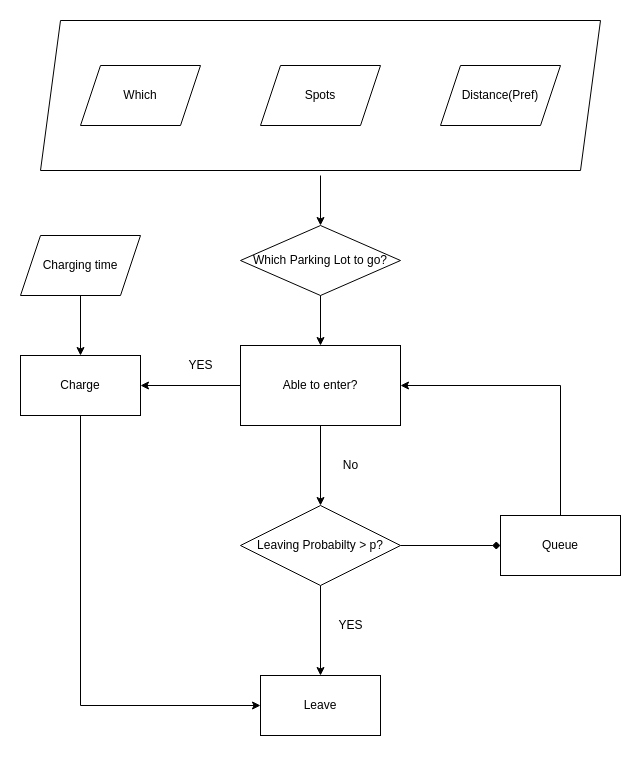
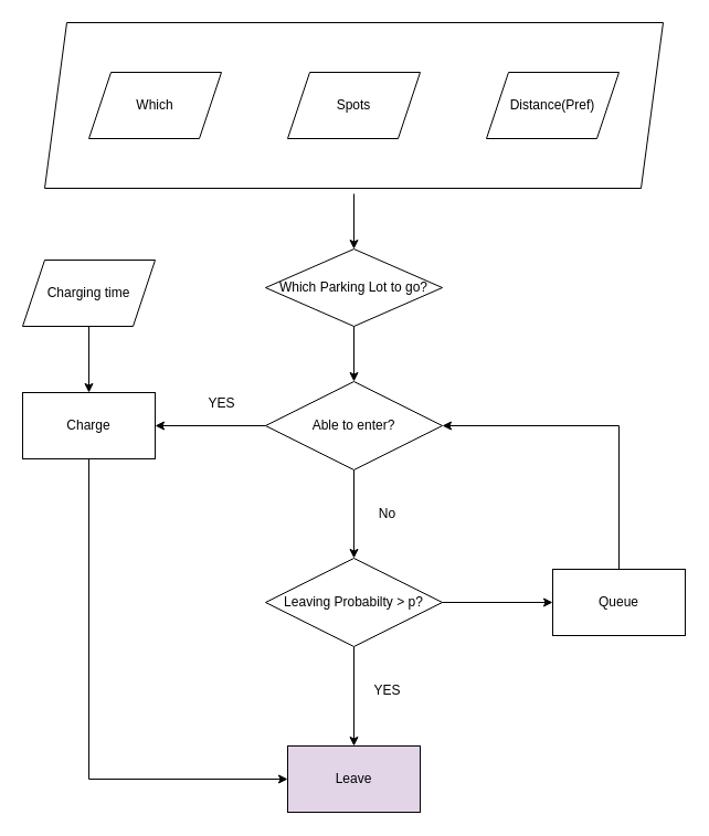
  <mxCell id="0" />
  <mxCell id="1" parent="0" />
  <mxCell id="2" value="" style="shape=parallelogram;perimeter=parallelogramPerimeter;whiteSpace=wrap;html=1;fixedSize=1;" parent="1" vertex="1"><mxGeometry x="40" y="20" width="560" height="150" as="geometry" /></mxCell>
  <mxCell id="3" value="Which" style="shape=parallelogram;perimeter=parallelogramPerimeter;whiteSpace=wrap;html=1;fixedSize=1;" parent="1" vertex="1"><mxGeometry x="80" y="65" width="120" height="60" as="geometry" /></mxCell>
  <mxCell id="4" value="Spots" style="shape=parallelogram;perimeter=parallelogramPerimeter;whiteSpace=wrap;html=1;fixedSize=1;" parent="1" vertex="1"><mxGeometry x="260" y="65" width="120" height="60" as="geometry" /></mxCell>
  <mxCell id="5" value="Distance(Pref)" style="shape=parallelogram;perimeter=parallelogramPerimeter;whiteSpace=wrap;html=1;fixedSize=1;" parent="1" vertex="1"><mxGeometry x="440" y="65" width="120" height="60" as="geometry" /></mxCell>
  <mxCell id="6" value="" style="endArrow=classic;html=1;rounded=0;" parent="1" edge="1"><mxGeometry width="50" height="50" relative="1" as="geometry"><mxPoint x="320" y="175" as="sourcePoint" /><mxPoint x="320" y="225" as="targetPoint" /></mxGeometry></mxCell>
  <mxCell id="7" value="Which Parking Lot to go?" style="rhombus;whiteSpace=wrap;html=1;" parent="1" vertex="1"><mxGeometry x="240" y="225" width="160" height="70" as="geometry" /></mxCell>
  <mxCell id="8" value="" style="endArrow=classic;html=1;rounded=0;exitX=0.5;exitY=1;exitDx=0;exitDy=0;" parent="1" source="7" target="11" edge="1"><mxGeometry width="50" height="50" relative="1" as="geometry"><mxPoint x="310" y="605" as="sourcePoint" /><mxPoint x="320" y="365" as="targetPoint" /></mxGeometry></mxCell>
  <mxCell id="9" value="" style="edgeStyle=orthogonalEdgeStyle;rounded=0;orthogonalLoop=1;jettySize=auto;html=1;" parent="1" source="11" target="14" edge="1"><mxGeometry relative="1" as="geometry" /></mxCell>
  <mxCell id="10" value="" style="edgeStyle=orthogonalEdgeStyle;rounded=0;orthogonalLoop=1;jettySize=auto;html=1;" parent="1" source="11" target="16" edge="1"><mxGeometry relative="1" as="geometry" /></mxCell>
- <mxCell id="11" value="Able to enter?" style="whiteSpace=wrap;html=1;rounded=0;" parent="1" vertex="1"><mxGeometry x="240" y="345" width="160" height="80" as="geometry" /></mxCell>
+ <mxCell id="11" value="Able to enter?" style="rhombus;whiteSpace=wrap;html=1;" parent="1" vertex="1"><mxGeometry x="240" y="345" width="160" height="80" as="geometry" /></mxCell>
  <mxCell id="12" value="" style="edgeStyle=orthogonalEdgeStyle;rounded=0;orthogonalLoop=1;jettySize=auto;html=1;" parent="1" source="14" target="15" edge="1"><mxGeometry relative="1" as="geometry" /></mxCell>
- <mxCell id="13" value="" style="edgeStyle=orthogonalEdgeStyle;rounded=0;orthogonalLoop=1;jettySize=auto;html=1;endArrow=diamond;" parent="1" source="14" target="23" edge="1"><mxGeometry relative="1" as="geometry" /></mxCell>
+ <mxCell id="13" value="" style="edgeStyle=orthogonalEdgeStyle;rounded=0;orthogonalLoop=1;jettySize=auto;html=1;" parent="1" source="14" target="23" edge="1"><mxGeometry relative="1" as="geometry" /></mxCell>
  <mxCell id="14" value="Leaving Probabilty &amp;gt; p?" style="rhombus;whiteSpace=wrap;html=1;" parent="1" vertex="1"><mxGeometry x="240" y="505" width="160" height="80" as="geometry" /></mxCell>
- <mxCell id="15" value="Leave" style="whiteSpace=wrap;html=1;" parent="1" vertex="1"><mxGeometry x="260" y="675" width="120" height="60" as="geometry" /></mxCell>
+ <mxCell id="15" value="Leave" style="whiteSpace=wrap;html=1;fillColor=#e1d5e7;" parent="1" vertex="1"><mxGeometry x="260" y="675" width="120" height="60" as="geometry" /></mxCell>
  <mxCell id="16" value="Charge" style="whiteSpace=wrap;html=1;" parent="1" vertex="1"><mxGeometry x="20" y="355" width="120" height="60" as="geometry" /></mxCell>
  <mxCell id="17" value="" style="endArrow=classic;html=1;rounded=0;exitX=0.5;exitY=1;exitDx=0;exitDy=0;entryX=0;entryY=0.5;entryDx=0;entryDy=0;" parent="1" source="16" target="15" edge="1"><mxGeometry width="50" height="50" relative="1" as="geometry"><mxPoint x="310" y="605" as="sourcePoint" /><mxPoint x="360" y="555" as="targetPoint" /><Array as="points"><mxPoint x="80" y="705" /></Array></mxGeometry></mxCell>
  <mxCell id="18" value="Charging time" style="shape=parallelogram;perimeter=parallelogramPerimeter;whiteSpace=wrap;html=1;fixedSize=1;" parent="1" vertex="1"><mxGeometry x="20" y="235" width="120" height="60" as="geometry" /></mxCell>
  <mxCell id="19" value="" style="endArrow=classic;html=1;rounded=0;exitX=0.5;exitY=1;exitDx=0;exitDy=0;entryX=0.5;entryY=0;entryDx=0;entryDy=0;" parent="1" source="18" target="16" edge="1"><mxGeometry width="50" height="50" relative="1" as="geometry"><mxPoint x="310" y="605" as="sourcePoint" /><mxPoint x="360" y="555" as="targetPoint" /></mxGeometry></mxCell>
  <mxCell id="20" value="YES" style="text;html=1;align=center;verticalAlign=middle;resizable=0;points=[];autosize=1;strokeColor=none;fillColor=none;" parent="1" vertex="1"><mxGeometry x="180" y="355" width="40" height="20" as="geometry" /></mxCell>
  <mxCell id="21" value="No" style="text;html=1;align=center;verticalAlign=middle;resizable=0;points=[];autosize=1;strokeColor=none;fillColor=none;" parent="1" vertex="1"><mxGeometry x="335" y="455" width="30" height="20" as="geometry" /></mxCell>
  <mxCell id="22" value="YES" style="text;html=1;align=center;verticalAlign=middle;resizable=0;points=[];autosize=1;strokeColor=none;fillColor=none;" parent="1" vertex="1"><mxGeometry x="330" y="615" width="40" height="20" as="geometry" /></mxCell>
  <mxCell id="23" value="Queue" style="whiteSpace=wrap;html=1;" parent="1" vertex="1"><mxGeometry x="500" y="515" width="120" height="60" as="geometry" /></mxCell>
  <mxCell id="24" value="" style="endArrow=classic;html=1;rounded=0;exitX=0.5;exitY=0;exitDx=0;exitDy=0;entryX=1;entryY=0.5;entryDx=0;entryDy=0;" parent="1" source="23" target="11" edge="1"><mxGeometry width="50" height="50" relative="1" as="geometry"><mxPoint x="310" y="605" as="sourcePoint" /><mxPoint x="360" y="555" as="targetPoint" /><Array as="points"><mxPoint x="560" y="385" /></Array></mxGeometry></mxCell>
